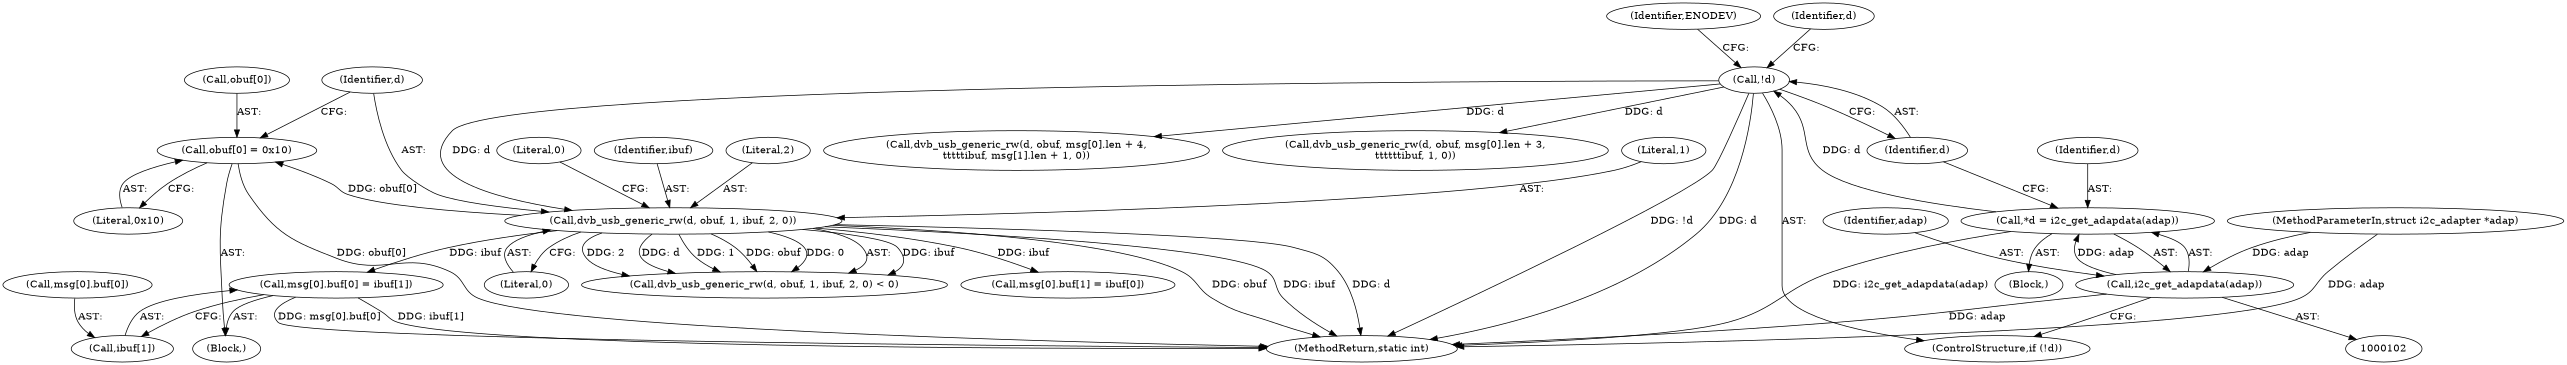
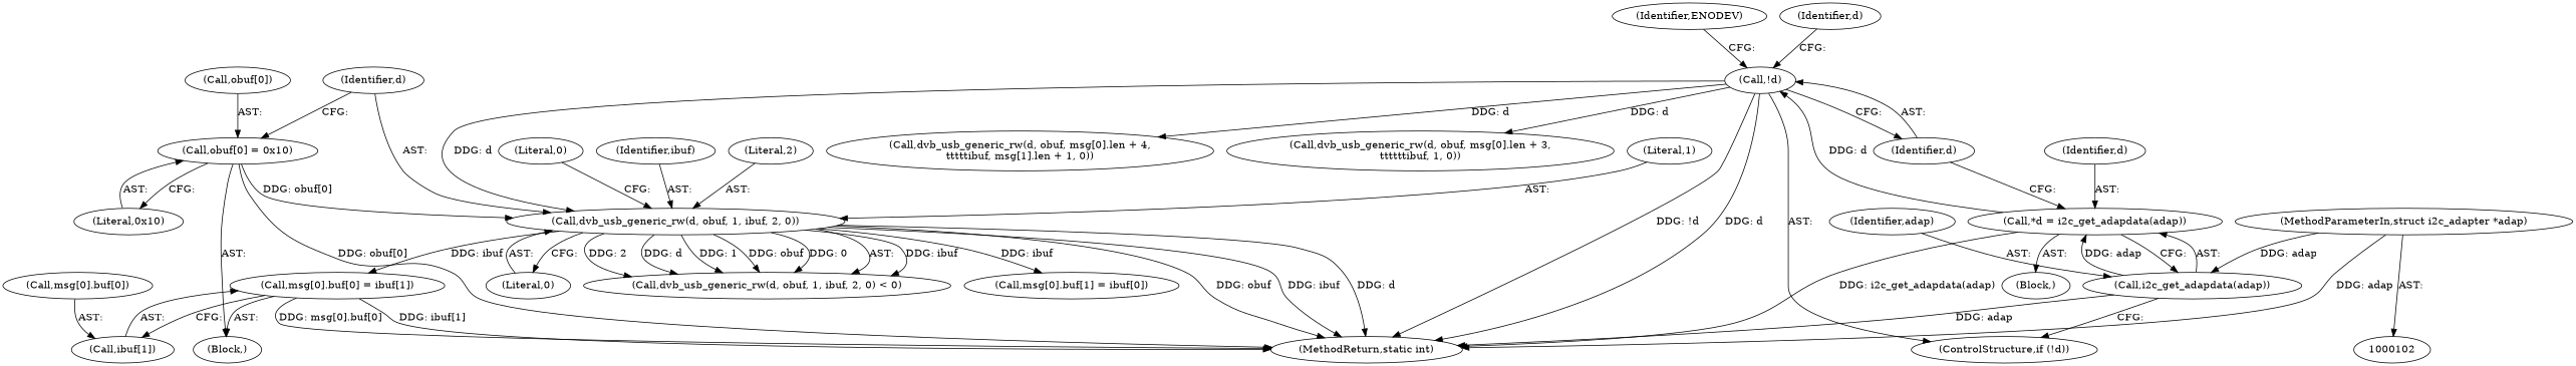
  digraph {
    n1 [label="(Call,msg[0].buf[0] = ibuf[1])"]
    n2 [label="(Call,ibuf[1])"]
    n3 [label="(Block,)"]
    n4 [label="(MethodReturn,static int)"]
    n5 [label="(Call,dvb_usb_generic_rw(d, obuf, 1, ibuf, 2, 0))"]
    n6 [label="(Literal,0)"]
    n7 [label="(Call,dvb_usb_generic_rw(d, obuf, 1, ibuf, 2, 0) < 0)"]
    n8 [label="(Call,msg[0].buf[1] = ibuf[0])"]
    n9 [label="(Call,!d)"]
    n10 [label="(ControlStructure,if (!d))"]
    n11 [label="(Call,dvb_usb_generic_rw(d, obuf, msg[0].len + 4,\n\t\t\t\t\tibuf, msg[1].len + 1, 0))"]
    n12 [label="(Identifier,d)"]
    n13 [label="(Call,dvb_usb_generic_rw(d, obuf, msg[0].len + 3,\n\t\t\t\t\t\tibuf, 1, 0))"]
    n14 [label="(Call,*d = i2c_get_adapdata(adap))"]
    n15 [label="(Call,i2c_get_adapdata(adap))"]
    n16 [label="(Block,)"]
    n17 [label="(Identifier,adap)"]
    n18 [label="(MethodParameterIn,struct i2c_adapter *adap)"]
    1000102
    n20 [label="(Call,obuf[0] = 0x10)"]
    n21 [label="(Literal,0x10)"]
    n22 [label="(Identifier,ENODEV)"]
    n23 [label="(Identifier,d)"]
    n24 [label="(Call,obuf[0])"]
    n25 [label="(Call,msg[0].buf[0])"]
    n26 [label="(Identifier,ibuf)"]
    n27 [label="(Literal,2)"]
    n28 [label="(Identifier,d)"]
    n29 [label="(Literal,1)"]
    n30 [label="(Identifier,d)"]
    n31 [label="(Literal,0)"]
    n1 -> n2 [label="CFG: "]
    n1 -> n3 [label="AST: "]
    n1 -> n4 [label="DDG: msg[0].buf[0]"]
    n1 -> n4 [label="DDG: ibuf[1]"]
    n2 -> n1 [label="AST: "]
    n5 -> n1 [label="DDG: ibuf"]
    n5 -> n4 [label="DDG: d"]
    n5 -> n4 [label="DDG: obuf"]
    n5 -> n4 [label="DDG: ibuf"]
    n5 -> n6 [label="CFG: "]
    n5 -> n7 [label="AST: "]
    n5 -> n7 [label="DDG: ibuf"]
    n5 -> n7 [label="DDG: 2"]
    n5 -> n7 [label="DDG: d"]
    n5 -> n7 [label="DDG: 1"]
    n5 -> n7 [label="DDG: obuf"]
    n5 -> n7 [label="DDG: 0"]
    n5 -> n8 [label="DDG: ibuf"]
    n6 -> n5 [label="AST: "]
    n9 -> n4 [label="DDG: !d"]
    n9 -> n4 [label="DDG: d"]
    n9 -> n5 [label="DDG: d"]
    n9 -> n10 [label="AST: "]
    n9 -> n11 [label="DDG: d"]
    n9 -> n12 [label="CFG: "]
    n9 -> n13 [label="DDG: d"]
    n12 -> n9 [label="AST: "]
    n12 -> n14 [label="CFG: "]
    n14 -> n4 [label="DDG: i2c_get_adapdata(adap)"]
    n14 -> n9 [label="DDG: d"]
-   n14 -> n15 [label="AST: "]
+   n14 -> n15 [label="CFG: "]
    n14 -> n16 [label="AST: "]
    n15 -> n4 [label="DDG: adap"]
    n15 -> n10 [label="CFG: "]
    n15 -> n14 [label="AST: "]
    n15 -> n14 [label="DDG: adap"]
    n17 -> n15 [label="AST: "]
    n18 -> n4 [label="DDG: adap"]
    n18 -> n15 [label="DDG: adap"]
-   n15 -> 1000102 [label="AST: "]
+   n18 -> 1000102 [label="AST: "]
    n20 -> n3 [label="AST: "]
    n20 -> n4 [label="DDG: obuf[0]"]
-   n5 -> n20 [label="DDG: obuf[0]"]
+   n20 -> n5 [label="DDG: obuf[0]"]
    n20 -> n21 [label="CFG: "]
    n21 -> n20 [label="AST: "]
    n22 -> n9 [label="CFG: "]
    n23 -> n9 [label="CFG: "]
    n24 -> n20 [label="AST: "]
    n25 -> n2 [label="AST: "]
    n26 -> n5 [label="AST: "]
    n27 -> n5 [label="AST: "]
    n28 -> n5 [label="AST: "]
    n28 -> n20 [label="CFG: "]
    n29 -> n5 [label="AST: "]
    n30 -> n14 [label="AST: "]
    n31 -> n5 [label="CFG: "]
  }
